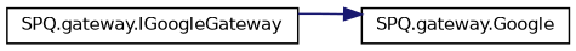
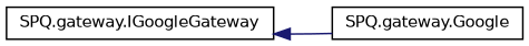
  digraph {
    rankdir=LR
    node [color=black fillcolor=white fontname=Helvetica fontsize=10 shape=record style=filled]
    n1 [height=0.2 label="SPQ.gateway.IGoogleGateway" width=0.4]
    n2 [height=0.2 label="SPQ.gateway.Google" width=0.4]
-   n2 -> n1 [color=midnightblue dir=back fontname=Helvetica fontsize=10 labelfontname=Helvetica labelfontsize=10 style=solid]
+   n1 -> n2 [color=midnightblue dir=back fontname=Helvetica fontsize=10 labelfontname=Helvetica labelfontsize=10 style=solid]
  }
